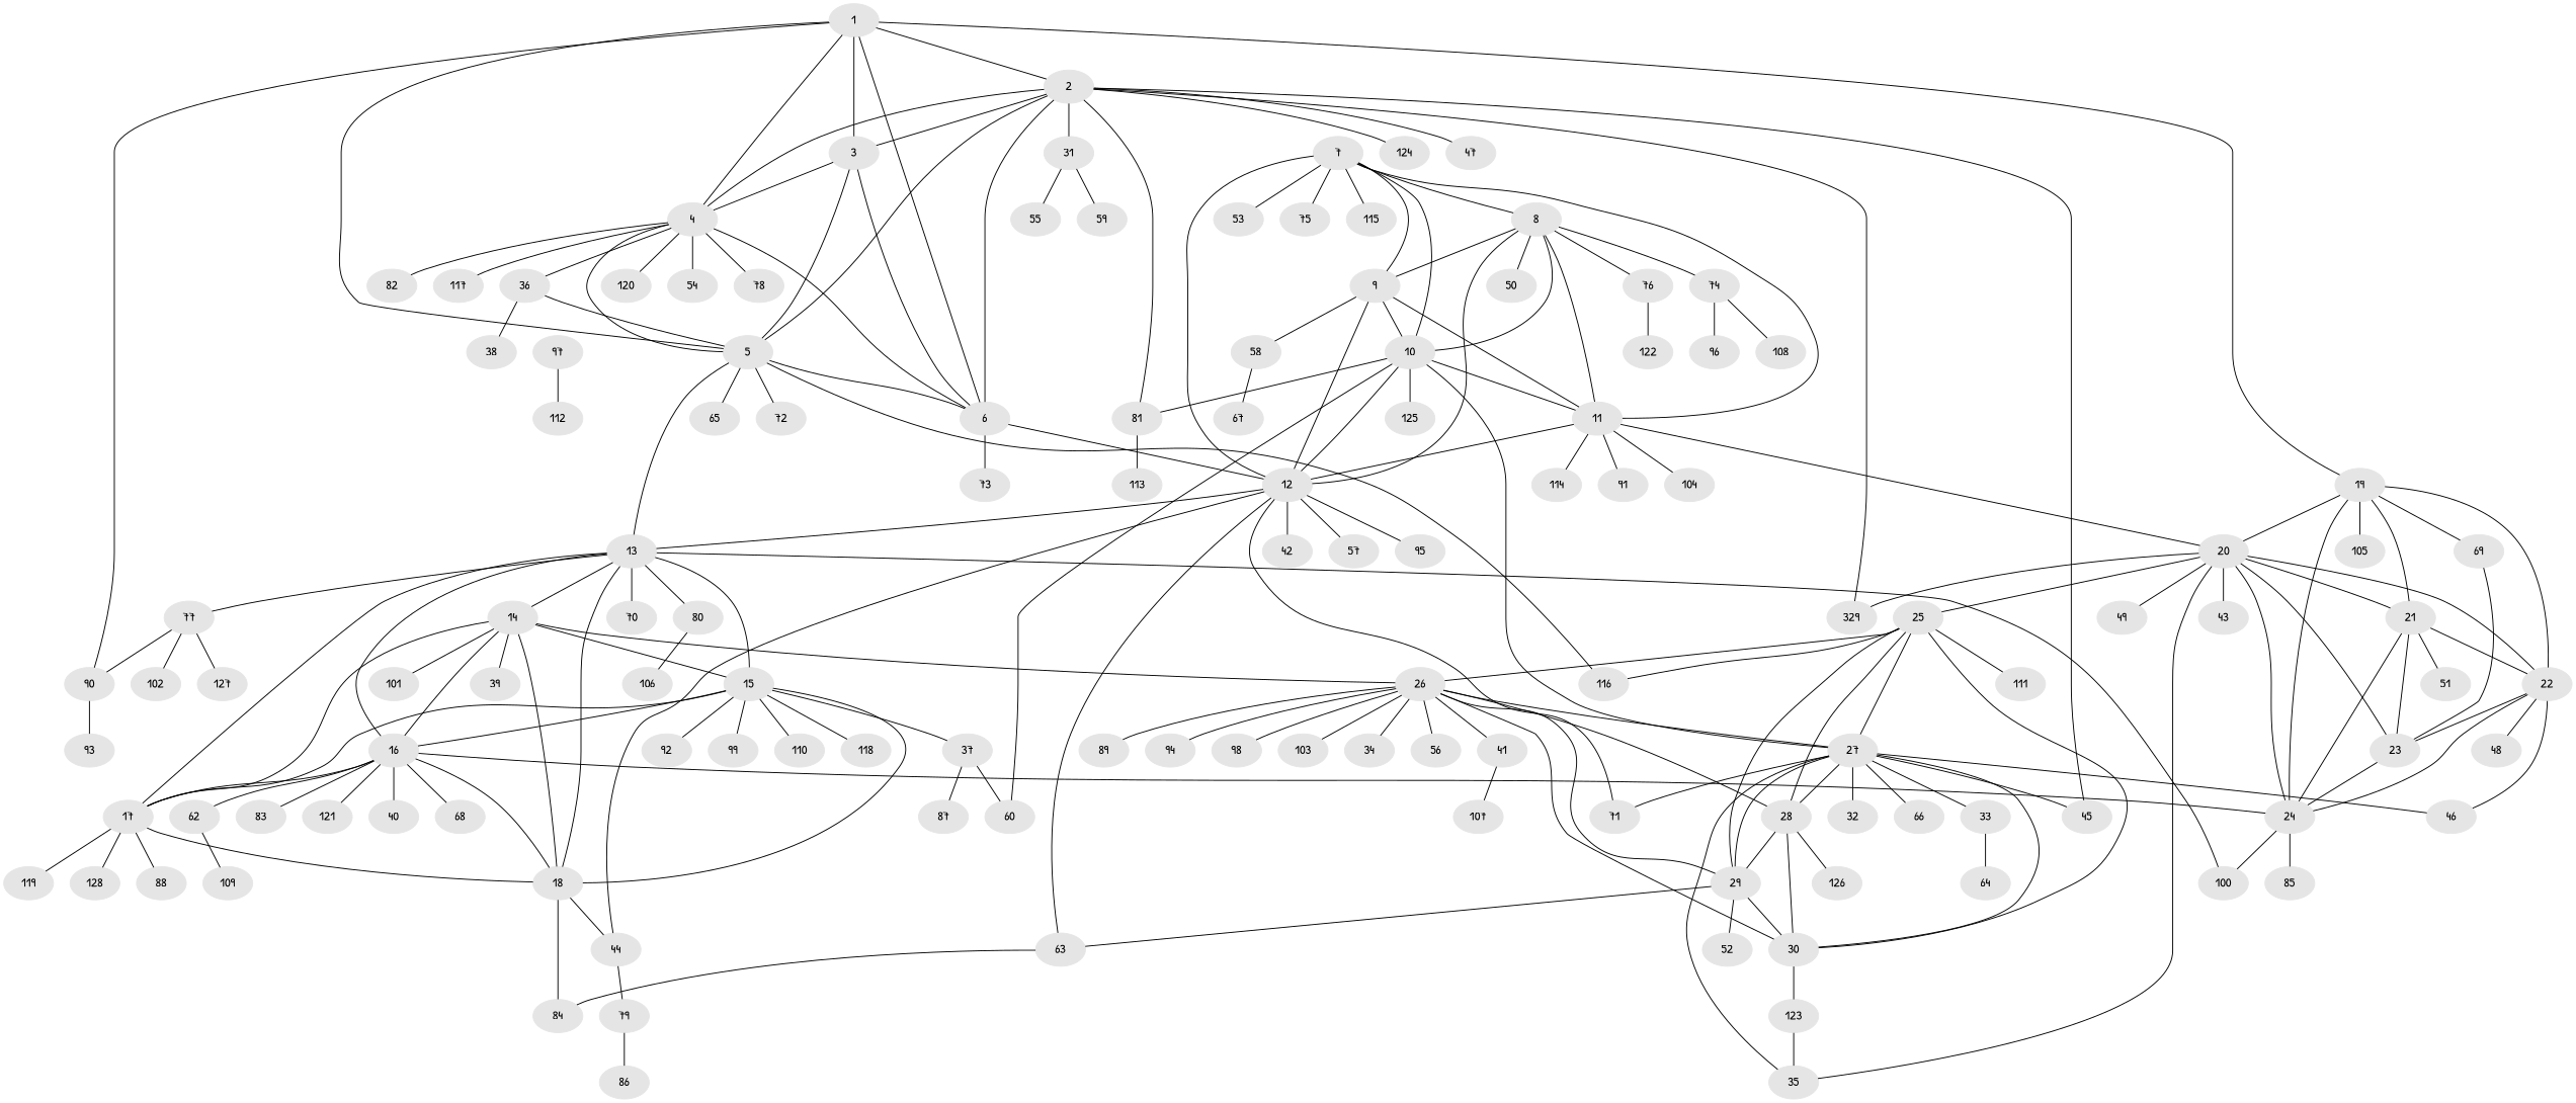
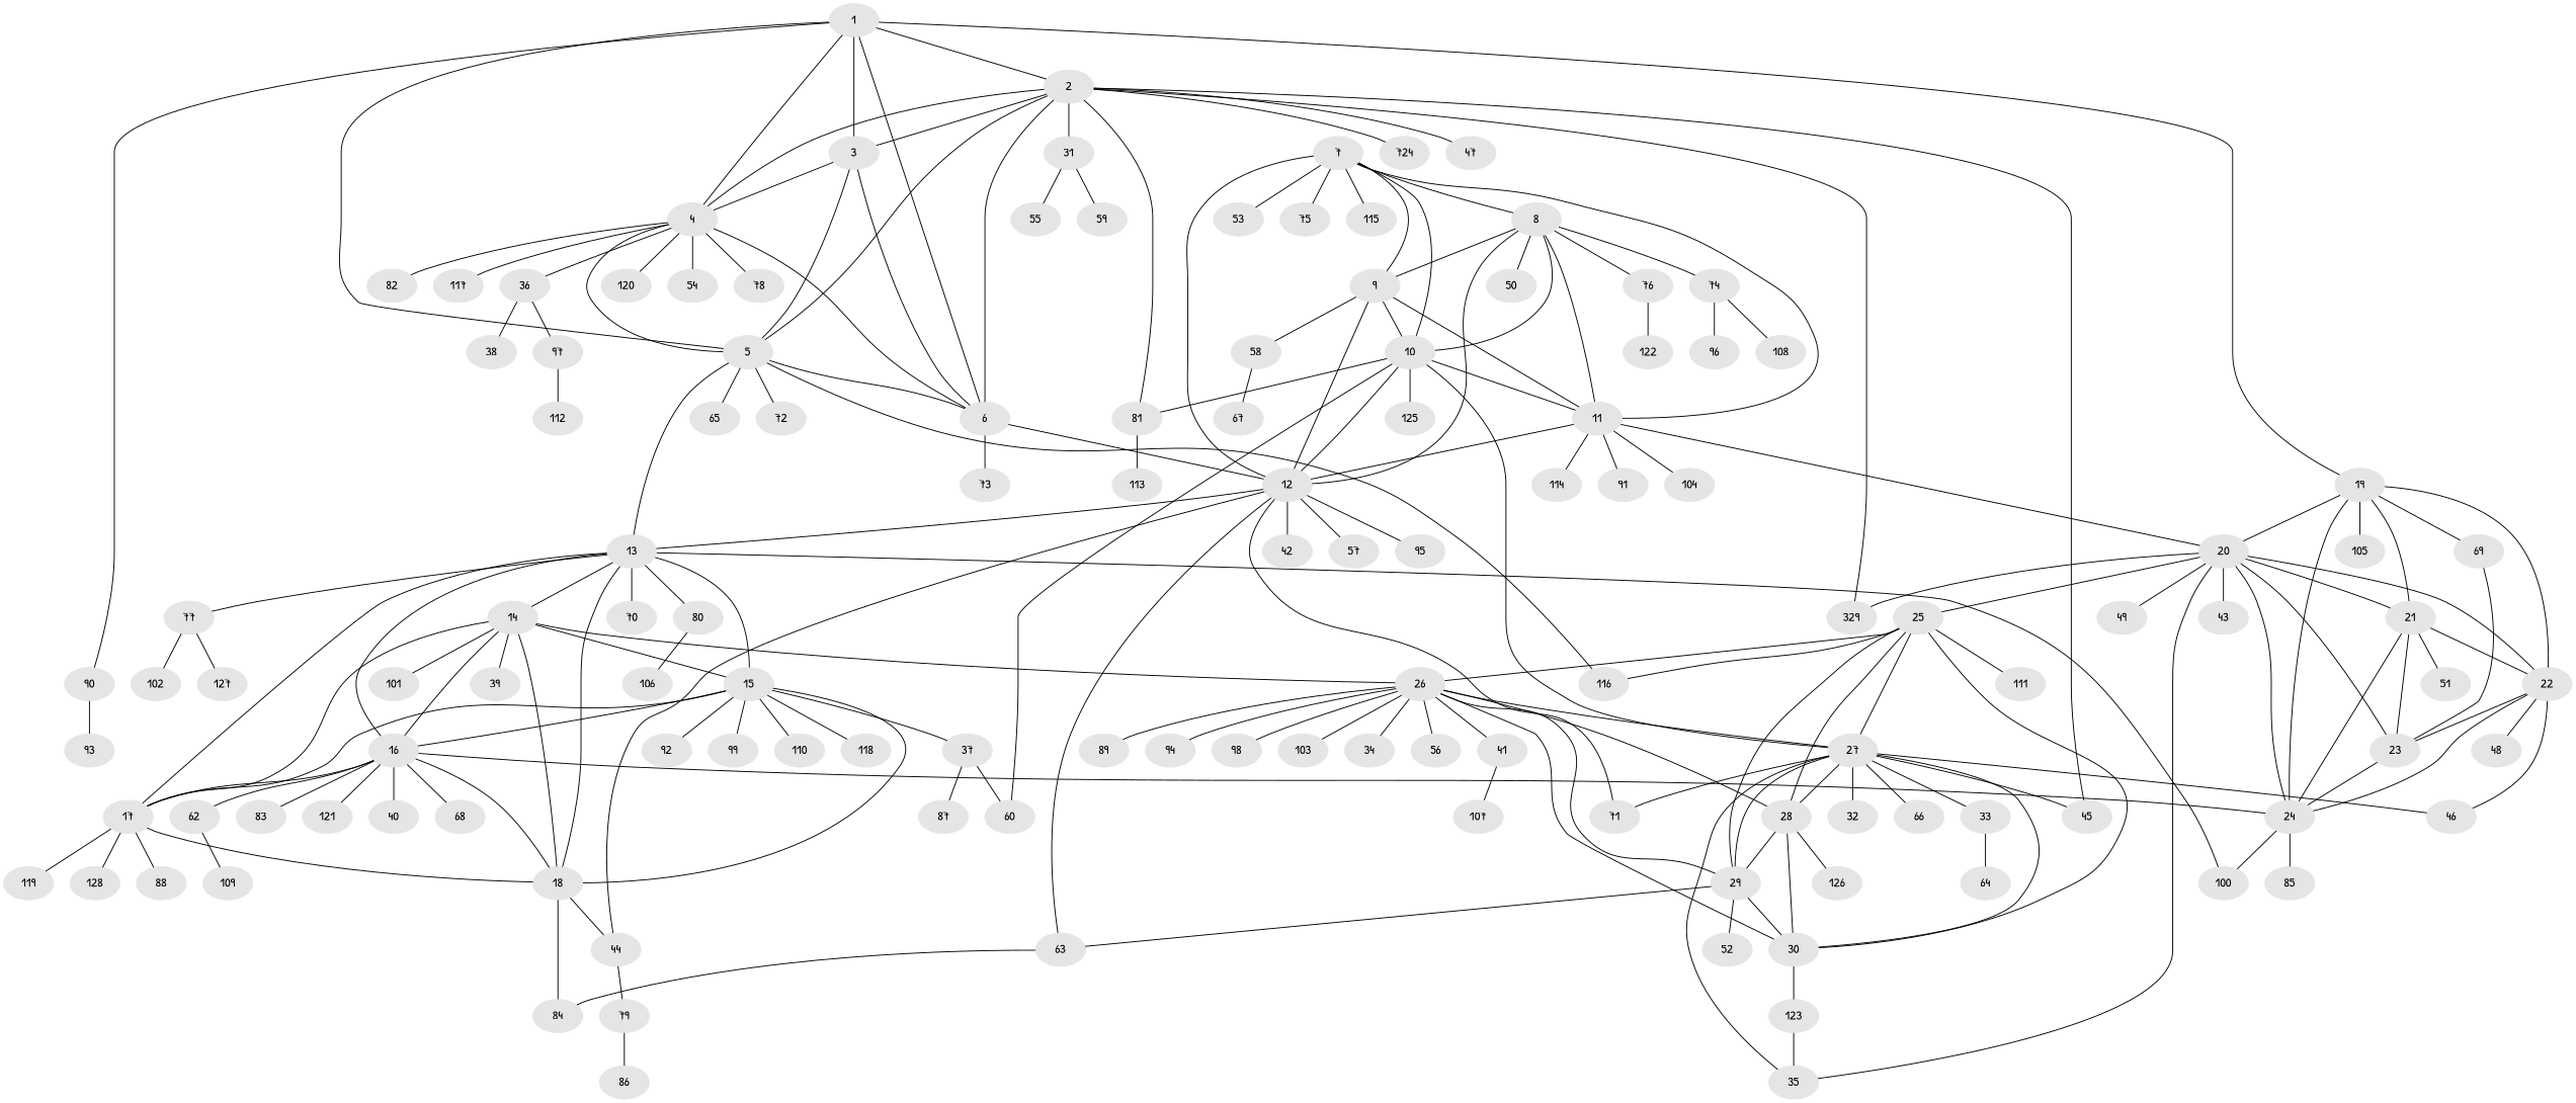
  graph {
    fontname="Patrick Hand"
    node [color=gray90 fontname="Patrick Hand" style=filled]
    edge [fontname="Patrick Hand"]
    1
    2
    3
    4
    5
    6
    19
    90
    31
    45
    47
    81
-   124
+   124 [label=724]
    n14 [label=329]
    36
    54
    78
    82
    117
    120
    13
    65
    72
    116
    12
    73
    20
    24
    21
    22
    69
    105
    93
    55
    59
    113
    38
    97
    14
    15
    16
    17
    18
    70
    77
    80
    100
    27
    71
    35
    46
    28
    29
    30
    32
    33
    66
    42
    44
    57
    63
    95
    7
    8
    9
    10
    11
    53
    75
    115
    50
    74
    76
    58
    60
    125
    91
    104
    114
    96
    108
    122
    67
    23
    25
    43
    49
    79
    84
    26
    39
    101
    37
    92
    99
    110
    118
    40
    62
    68
    83
    121
    88
    119
    128
    102
    127
    106
    34
    41
    56
    89
    94
    98
    103
    87
    85
    109
    51
    48
    111
    126
    52
    123
    107
    64
    112
    86
    1 -- 2
    1 -- 3
    1 -- 4
    1 -- 5
    1 -- 6
    1 -- 19
    1 -- 90
    2 -- 3
    2 -- 4
    2 -- 5
    2 -- 6
    2 -- 31
    2 -- 45
    2 -- 47
    2 -- 81
    2 -- 124
    2 -- n14
    3 -- 4
    3 -- 5
    3 -- 6
    4 -- 5
    4 -- 6
    4 -- 36
    4 -- 54
    4 -- 78
    4 -- 82
    4 -- 117
    4 -- 120
    5 -- 6
    5 -- 13
    5 -- 65
    5 -- 72
    5 -- 116
    6 -- 12
    6 -- 73
    19 -- 20
    19 -- 24
    19 -- 21
    19 -- 22
    19 -- 69
    19 -- 105
    90 -- 93
    31 -- 55
    31 -- 59
    81 -- 113
    36 -- 38
-   36 -- 5
+   36 -- 97
    13 -- 14
    13 -- 15
    13 -- 16
    13 -- 17
    13 -- 18
    13 -- 70
    13 -- 77
    13 -- 80
    13 -- 100
    12 -- 13
    12 -- 71
    12 -- 42
    12 -- 44
    12 -- 57
    12 -- 63
    12 -- 95
    20 -- n14
    20 -- 24
    20 -- 21
    20 -- 22
    20 -- 35
    20 -- 23
    20 -- 25
    20 -- 43
    20 -- 49
    24 -- 100
    24 -- 85
    21 -- 24
    21 -- 22
    21 -- 23
    21 -- 51
    22 -- 24
    22 -- 46
    22 -- 23
    22 -- 48
    69 -- 23
    97 -- 112
    14 -- 15
    14 -- 16
    14 -- 17
    14 -- 18
    14 -- 26
    14 -- 39
    14 -- 101
    15 -- 16
    15 -- 17
    15 -- 18
    15 -- 37
    15 -- 92
    15 -- 99
    15 -- 110
    15 -- 118
    16 -- 24
    16 -- 17
    16 -- 18
    16 -- 40
    16 -- 62
    16 -- 68
    16 -- 83
    16 -- 121
    17 -- 18
    17 -- 88
    17 -- 119
    17 -- 128
    18 -- 44
    18 -- 84
-   77 -- 90
    77 -- 102
    77 -- 127
    80 -- 106
    27 -- 45
    27 -- 71
    27 -- 35
    27 -- 46
    27 -- 28
    27 -- 29
    27 -- 30
    27 -- 32
    27 -- 33
    27 -- 66
    28 -- 29
    28 -- 30
    28 -- 126
    29 -- 30
    29 -- 63
    29 -- 52
    30 -- 123
    33 -- 64
    44 -- 79
    63 -- 84
    7 -- 12
    7 -- 8
    7 -- 9
    7 -- 10
    7 -- 11
    7 -- 53
    7 -- 75
    7 -- 115
    8 -- 12
    8 -- 9
    8 -- 10
    8 -- 11
    8 -- 50
    8 -- 74
    8 -- 76
    9 -- 12
    9 -- 10
    9 -- 11
    9 -- 58
    10 -- 81
    10 -- 12
    10 -- 27
    10 -- 11
    10 -- 60
    10 -- 125
    11 -- 12
    11 -- 20
    11 -- 91
    11 -- 104
    11 -- 114
    74 -- 96
    74 -- 108
    76 -- 122
    58 -- 67
    23 -- 24
    25 -- 116
    25 -- 27
    25 -- 28
    25 -- 29
    25 -- 30
    25 -- 26
    25 -- 111
    79 -- 86
    26 -- 27
    26 -- 28
    26 -- 29
    26 -- 30
    26 -- 34
    26 -- 41
    26 -- 56
    26 -- 89
    26 -- 94
    26 -- 98
    26 -- 103
    37 -- 60
    37 -- 87
    62 -- 109
    41 -- 107
    123 -- 35
  }
